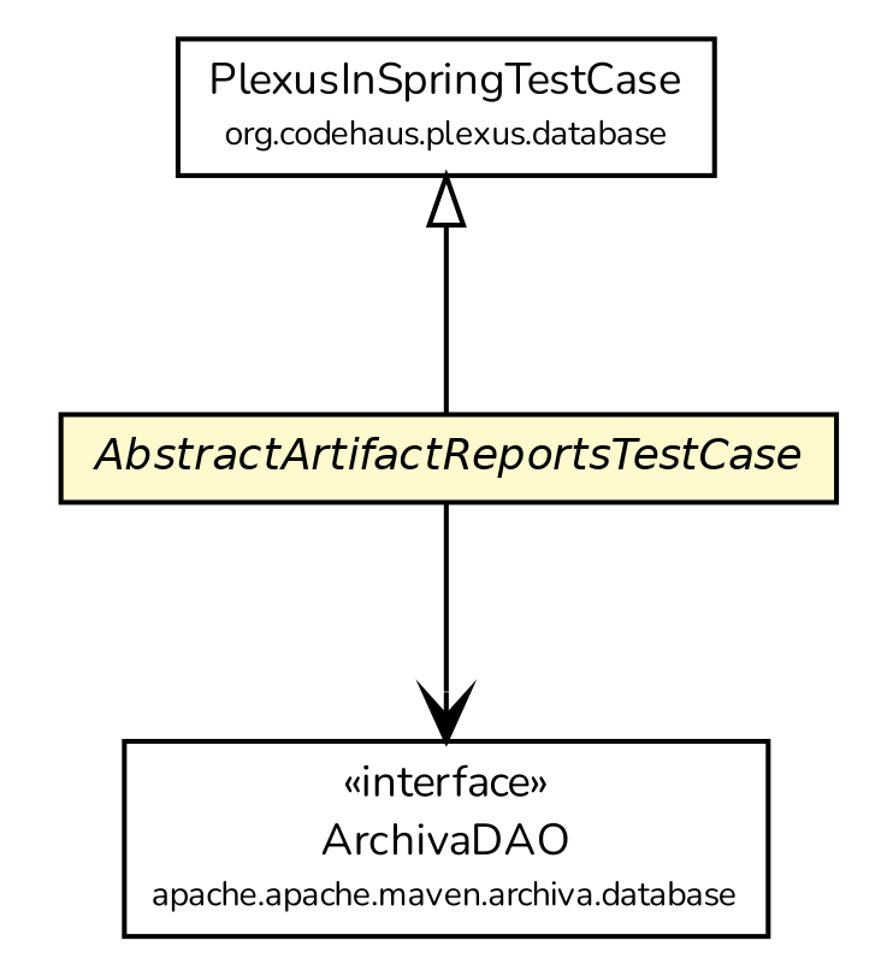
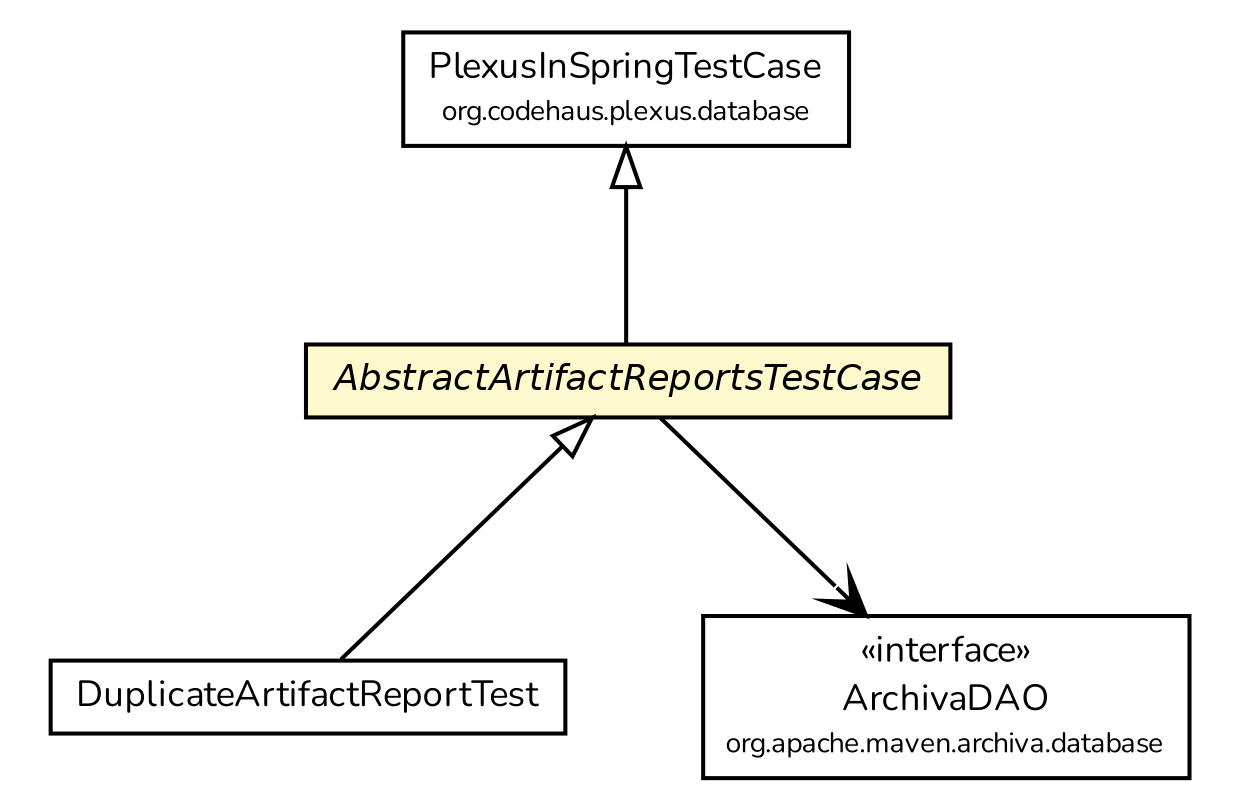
  digraph {
    fontname=Nunito
    node [fontcolor=black fontname=Nunito fontsize=9.0 shape=plaintext]
    edge [arrowtail=empty dir=back fontname=Nunito fontsize=10 headport=p labelfontname=Helvetica labelfontsize=10 tailport=p]
+   n1 [label=<<table border="0" cellborder="1" cellspacing="0" cellpadding="2" port="p" href="./DuplicateArtifactReportTest.html"> 		<tr><td><table border="0" cellspacing="0" cellpadding="1"> 			<tr><td> DuplicateArtifactReportTest </td></tr> 		</table></td></tr> 		</table>>]
    n2 [label=<<table border="0" cellborder="1" cellspacing="0" cellpadding="2" port="p" bgcolor="lemonChiffon" href="./AbstractArtifactReportsTestCase.html"> 		<tr><td><table border="0" cellspacing="0" cellpadding="1"> 			<tr><td><font face="Helvetica-Oblique"> AbstractArtifactReportsTestCase </font></td></tr> 		</table></td></tr> 		</table>>]
-   n3 [label=<<table border="0" cellborder="1" cellspacing="0" cellpadding="2" port="p" href="http://java.sun.com/j2se/1.4.2/docs/api/org/apache/maven/archiva/database/ArchivaDAO.html"> 		<tr><td><table border="0" cellspacing="0" cellpadding="1"> 			<tr><td> &laquo;interface&raquo; </td></tr> 			<tr><td> ArchivaDAO </td></tr> 			<tr><td><font point-size="7.0"> apache.apache.maven.archiva.database </font></td></tr> 		</table></td></tr> 		</table>>]
+   n3 [label=<<table border="0" cellborder="1" cellspacing="0" cellpadding="2" port="p" href="http://java.sun.com/j2se/1.4.2/docs/api/org/apache/maven/archiva/database/ArchivaDAO.html"> 		<tr><td><table border="0" cellspacing="0" cellpadding="1"> 			<tr><td> &laquo;interface&raquo; </td></tr> 			<tr><td> ArchivaDAO </td></tr> 			<tr><td><font point-size="7.0"> org.apache.maven.archiva.database </font></td></tr> 		</table></td></tr> 		</table>>]
    n4 [label=<<table border="0" cellborder="1" cellspacing="0" cellpadding="2" port="p" href="http://java.sun.com/j2se/1.4.2/docs/api/org/codehaus/plexus/spring/PlexusInSpringTestCase.html"> 		<tr><td><table border="0" cellspacing="0" cellpadding="1"> 			<tr><td> PlexusInSpringTestCase </td></tr> 			<tr><td><font point-size="7.0"> org.codehaus.plexus.database </font></td></tr> 		</table></td></tr> 		</table>>]
+   n2 -> n1
    n2 -> n3 [arrowhead=open color=black fontcolor=black fontsize=10.0 arrowtail="" dir=""]
    n4 -> n2
  }
